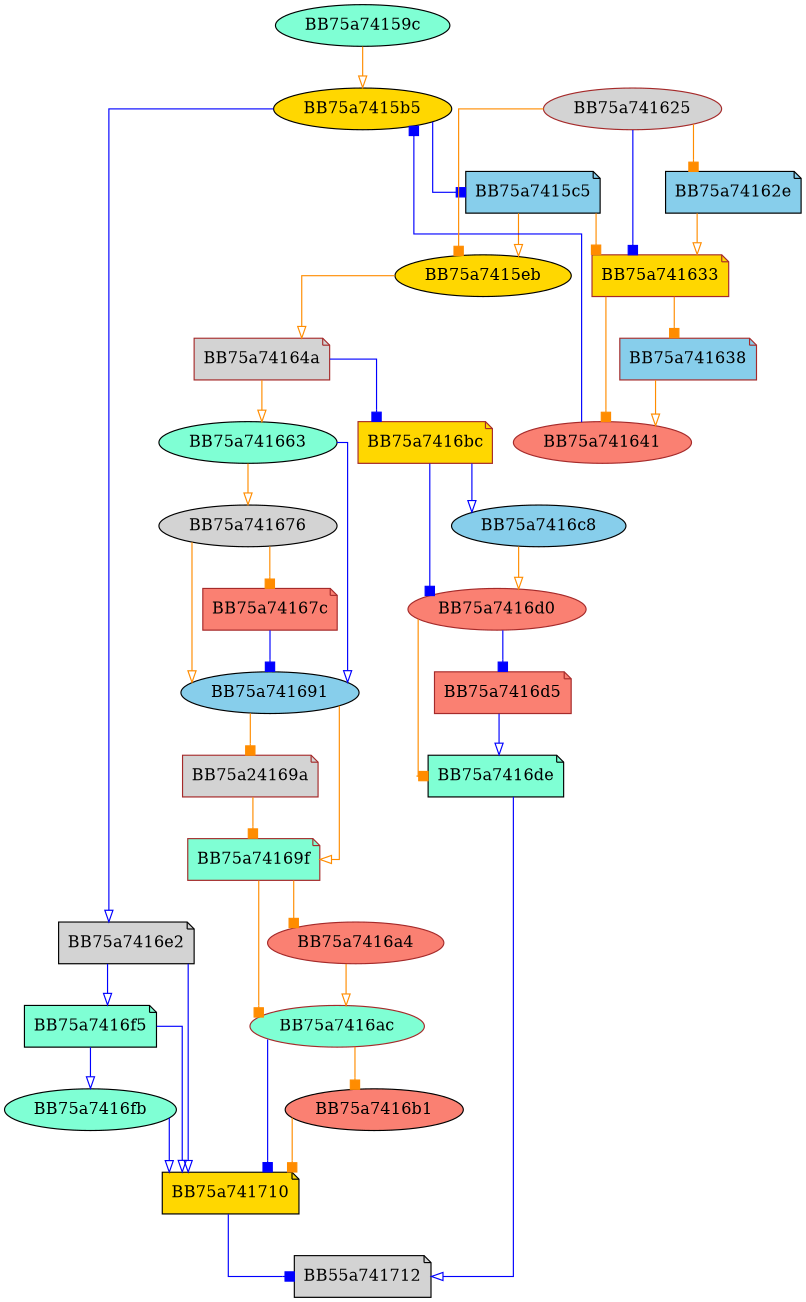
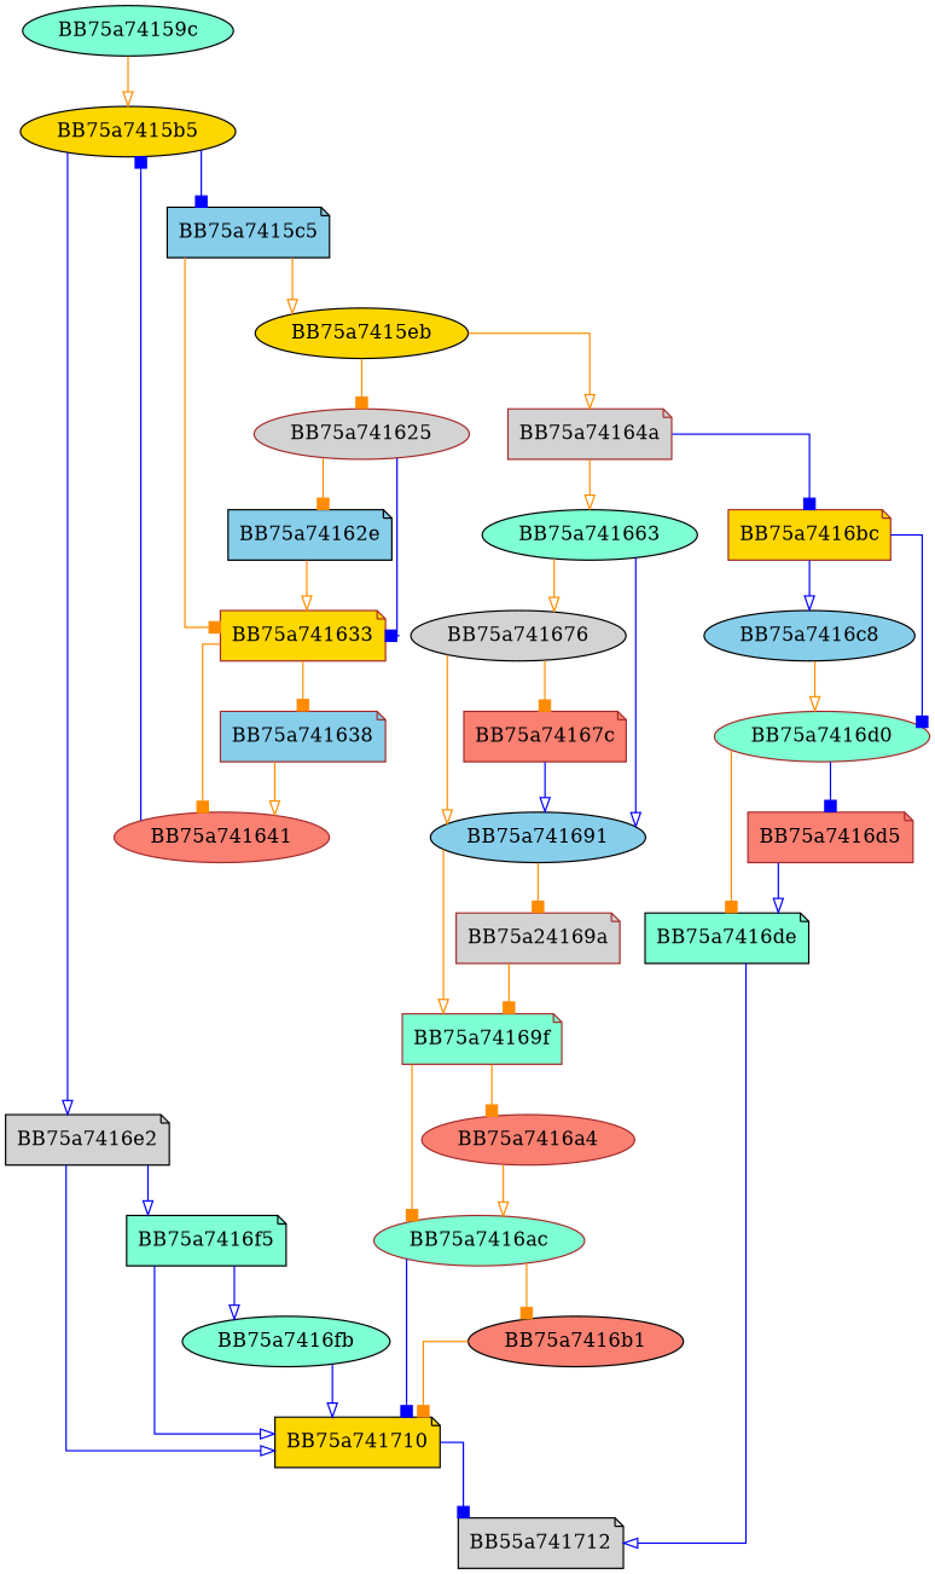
  digraph {
    splines=ortho
    node [color=black fillcolor=aquamarine shape=note style=filled]
    edge [arrowhead=onormal color=darkorange]
    BB75a74159c [shape=ellipse]
    BB75a7415b5 [fillcolor=gold shape=ellipse]
    BB75a7416e2 [fillcolor=lightgrey]
    BB75a7415c5 [fillcolor=skyblue]
    BB75a741710 [fillcolor=gold]
    BB75a7416f5
    BB75a741633 [color=brown fillcolor=gold]
    BB75a7415eb [fillcolor=gold shape=ellipse]
    n9 [fillcolor=lightgrey label=BB55a741712]
    BB75a7416fb [shape=ellipse]
    BB75a741641 [color=brown fillcolor=salmon shape=ellipse]
    BB75a741638 [color=brown fillcolor=skyblue]
    BB75a74164a [color=brown fillcolor=lightgrey]
    BB75a741625 [color=brown fillcolor=lightgrey shape=ellipse]
    BB75a7416bc [color=brown fillcolor=gold]
    BB75a741663 [shape=ellipse]
    BB75a74162e [fillcolor=skyblue]
-   BB75a7416d0 [color=brown fillcolor=salmon shape=ellipse]
+   BB75a7416d0 [color=brown shape=ellipse]
    BB75a7416c8 [fillcolor=skyblue shape=ellipse]
    BB75a741691 [fillcolor=skyblue shape=ellipse]
    BB75a741676 [fillcolor=lightgrey shape=ellipse]
    BB75a7416de
    BB75a7416d5 [color=brown fillcolor=salmon]
    BB75a74169f [color=brown]
    n25 [color=brown fillcolor=lightgrey label=BB75a24169a]
    BB75a74167c [color=brown fillcolor=salmon]
    BB75a7416ac [color=brown shape=ellipse]
    BB75a7416a4 [color=brown fillcolor=salmon shape=ellipse]
    BB75a7416b1 [fillcolor=salmon shape=ellipse]
    BB75a74159c -> BB75a7415b5
    BB75a7415b5 -> BB75a7416e2 [color=blue]
    BB75a7415b5 -> BB75a7415c5 [arrowhead=box color=blue]
    BB75a7416e2 -> BB75a741710 [color=blue]
    BB75a7416e2 -> BB75a7416f5 [color=blue]
    BB75a7415c5 -> BB75a741633 [arrowhead=box]
    BB75a7415c5 -> BB75a7415eb
    BB75a741710 -> n9 [arrowhead=box color=blue]
    BB75a7416f5 -> BB75a741710 [color=blue]
    BB75a7416f5 -> BB75a7416fb [color=blue]
    BB75a741633 -> BB75a741641 [arrowhead=box]
    BB75a741633 -> BB75a741638 [arrowhead=box]
    BB75a7415eb -> BB75a74164a
-   BB75a741625 -> BB75a7415eb [arrowhead=box]
+   BB75a7415eb -> BB75a741625 [arrowhead=box]
    BB75a7416fb -> BB75a741710 [color=blue]
    BB75a741641 -> BB75a7415b5 [arrowhead=box color=blue]
    BB75a741638 -> BB75a741641
    BB75a74164a -> BB75a7416bc [arrowhead=box color=blue]
    BB75a74164a -> BB75a741663
    BB75a741625 -> BB75a741633 [arrowhead=box color=blue]
    BB75a741625 -> BB75a74162e [arrowhead=box]
    BB75a7416bc -> BB75a7416d0 [arrowhead=box color=blue]
    BB75a7416bc -> BB75a7416c8 [color=blue]
    BB75a741663 -> BB75a741691 [color=blue]
    BB75a741663 -> BB75a741676
    BB75a74162e -> BB75a741633
    BB75a7416d0 -> BB75a7416de [arrowhead=box]
    BB75a7416d0 -> BB75a7416d5 [arrowhead=box color=blue]
    BB75a7416c8 -> BB75a7416d0
    BB75a741691 -> BB75a74169f
    BB75a741691 -> n25 [arrowhead=box]
    BB75a741676 -> BB75a741691
    BB75a741676 -> BB75a74167c [arrowhead=box]
    BB75a7416de -> n9 [color=blue]
    BB75a7416d5 -> BB75a7416de [color=blue]
    BB75a74169f -> BB75a7416ac [arrowhead=box]
    BB75a74169f -> BB75a7416a4 [arrowhead=box]
    n25 -> BB75a74169f [arrowhead=box]
-   BB75a74167c -> BB75a741691 [arrowhead=box color=blue]
+   BB75a74167c -> BB75a741691 [color=blue]
    BB75a7416ac -> BB75a741710 [arrowhead=box color=blue]
    BB75a7416ac -> BB75a7416b1 [arrowhead=box]
    BB75a7416a4 -> BB75a7416ac
    BB75a7416b1 -> BB75a741710 [arrowhead=box]
  }
